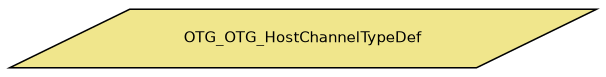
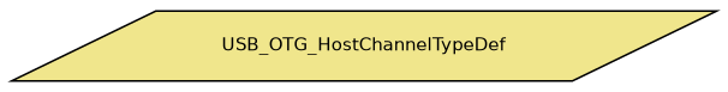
  digraph {
    rankdir=LR
-   n1 [color=black fillcolor=khaki fontname=Helvetica fontsize=10 height=0.2 label=OTG_OTG_HostChannelTypeDef shape=parallelogram style=filled width=0.4]
+   n1 [color=black fillcolor=khaki fontname=Helvetica fontsize=10 height=0.2 label=USB_OTG_HostChannelTypeDef shape=parallelogram style=filled width=0.4]
  }
